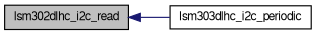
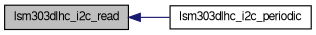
  digraph {
    rankdir=LR
    node [color=black fontname=FreeSans fontsize=10 shape=record style=filled]
-   n1 [fillcolor=grey75 fontcolor=black height=0.2 label=lsm302dlhc_i2c_read width=0.4]
+   n1 [fillcolor=grey75 fontcolor=black height=0.2 label=lsm303dlhc_i2c_read width=0.4]
    n2 [fillcolor=white height=0.2 label=lsm303dlhc_i2c_periodic width=0.4]
    n1 -> n2 [color=midnightblue dir=back fontname=FreeSans fontsize=10 labelfontname=FreeSans labelfontsize=10 style=solid]
  }
